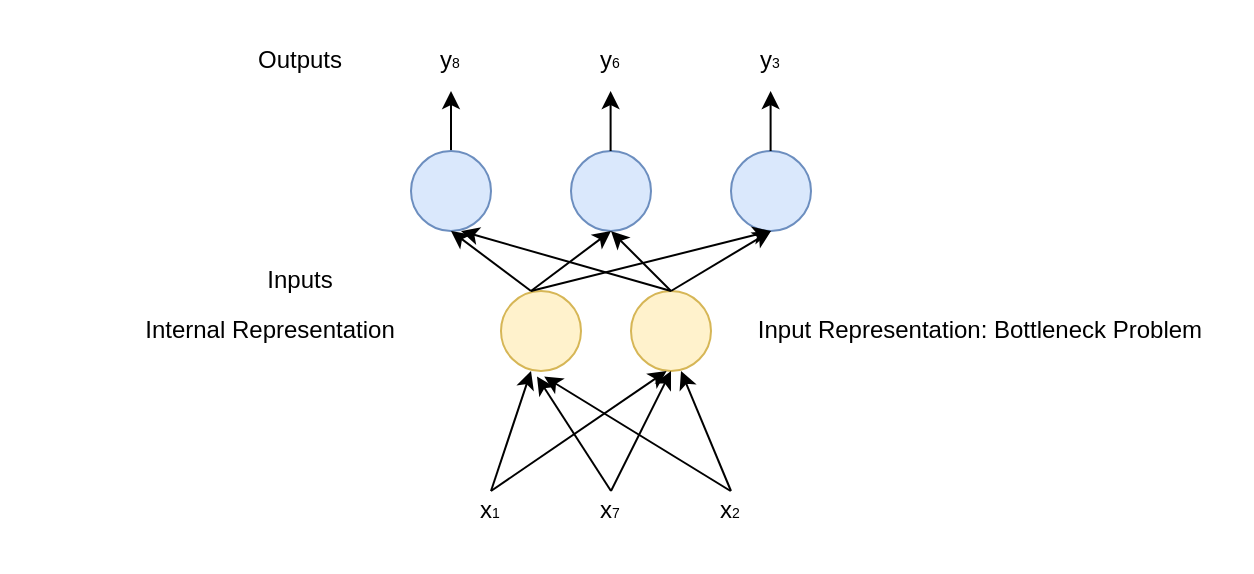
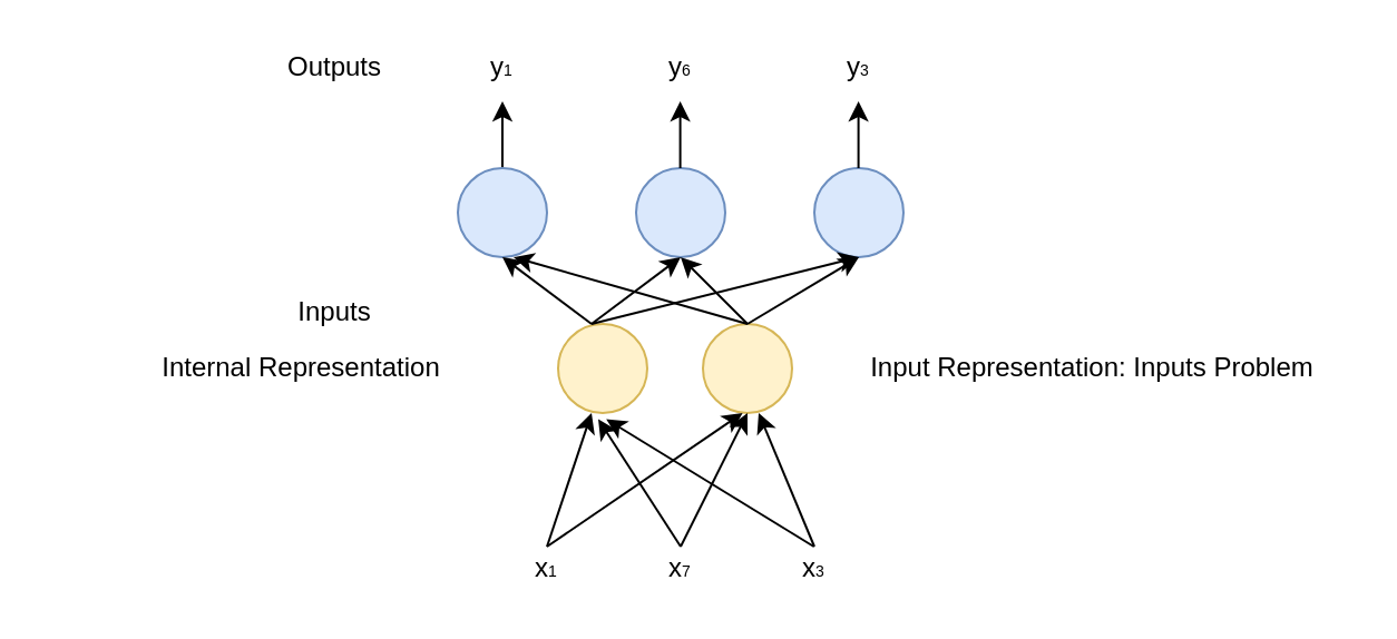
  <mxCell id="0" />
  <mxCell id="1" parent="0" />
  <mxCell id="2" value="x&lt;font style=&quot;font-size: 7px&quot;&gt;1&lt;/font&gt;" style="text;html=1;strokeColor=none;fillColor=none;align=center;verticalAlign=middle;whiteSpace=wrap;rounded=0;" parent="1" vertex="1"><mxGeometry x="225" y="245" width="40" height="20" as="geometry" /></mxCell>
  <mxCell id="3" value="x&lt;font style=&quot;font-size: 7px&quot;&gt;7&lt;/font&gt;" style="text;html=1;strokeColor=none;fillColor=none;align=center;verticalAlign=middle;whiteSpace=wrap;rounded=0;" parent="1" vertex="1"><mxGeometry x="285" y="245" width="40" height="20" as="geometry" /></mxCell>
- <mxCell id="4" value="x&lt;font style=&quot;font-size: 7px&quot;&gt;2&lt;/font&gt;" style="text;html=1;strokeColor=none;fillColor=none;align=center;verticalAlign=middle;whiteSpace=wrap;rounded=0;" parent="1" vertex="1"><mxGeometry x="345" y="245" width="40" height="20" as="geometry" /></mxCell>
+ <mxCell id="4" value="x&lt;font style=&quot;font-size: 7px&quot;&gt;3&lt;/font&gt;" style="text;html=1;strokeColor=none;fillColor=none;align=center;verticalAlign=middle;whiteSpace=wrap;rounded=0;" parent="1" vertex="1"><mxGeometry x="345" y="245" width="40" height="20" as="geometry" /></mxCell>
  <mxCell id="5" value="Inputs" style="text;html=1;strokeColor=none;fillColor=none;align=center;verticalAlign=middle;whiteSpace=wrap;rounded=0;" parent="1" vertex="1"><mxGeometry x="130" y="130" width="40" height="20" as="geometry" /></mxCell>
  <mxCell id="6" value="" style="endArrow=classic;html=1;entryX=0.375;entryY=1;entryDx=0;entryDy=0;entryPerimeter=0;" parent="1" target="9" edge="1"><mxGeometry width="50" height="50" relative="1" as="geometry"><mxPoint x="245" y="245" as="sourcePoint" /><mxPoint x="295" y="185" as="targetPoint" /></mxGeometry></mxCell>
  <mxCell id="7" value="" style="endArrow=classic;html=1;entryX=0.45;entryY=1.07;entryDx=0;entryDy=0;entryPerimeter=0;" parent="1" target="9" edge="1"><mxGeometry width="50" height="50" relative="1" as="geometry"><mxPoint x="305" y="245" as="sourcePoint" /><mxPoint x="305" y="185" as="targetPoint" /></mxGeometry></mxCell>
  <mxCell id="8" value="" style="endArrow=classic;html=1;entryX=0.54;entryY=1.07;entryDx=0;entryDy=0;entryPerimeter=0;" parent="1" target="9" edge="1"><mxGeometry width="50" height="50" relative="1" as="geometry"><mxPoint x="364.8" y="245" as="sourcePoint" /><mxPoint x="315" y="185" as="targetPoint" /></mxGeometry></mxCell>
  <mxCell id="9" value="" style="ellipse;whiteSpace=wrap;html=1;aspect=fixed;fillColor=#fff2cc;strokeColor=#d6b656;" parent="1" vertex="1"><mxGeometry x="250" y="145" width="40" height="40" as="geometry" /></mxCell>
  <mxCell id="10" value="" style="ellipse;whiteSpace=wrap;html=1;aspect=fixed;fillColor=#fff2cc;strokeColor=#d6b656;" parent="1" vertex="1"><mxGeometry x="315" y="145" width="40" height="40" as="geometry" /></mxCell>
  <mxCell id="11" value="" style="endArrow=classic;html=1;entryX=0.445;entryY=1;entryDx=0;entryDy=0;entryPerimeter=0;" parent="1" target="10" edge="1"><mxGeometry width="50" height="50" relative="1" as="geometry"><mxPoint x="245" y="245" as="sourcePoint" /><mxPoint x="315" y="185" as="targetPoint" /></mxGeometry></mxCell>
  <mxCell id="12" value="" style="endArrow=classic;html=1;" parent="1" edge="1"><mxGeometry width="50" height="50" relative="1" as="geometry"><mxPoint x="305" y="245" as="sourcePoint" /><mxPoint x="335" y="185" as="targetPoint" /></mxGeometry></mxCell>
  <mxCell id="13" value="" style="endArrow=classic;html=1;" parent="1" edge="1"><mxGeometry width="50" height="50" relative="1" as="geometry"><mxPoint x="365" y="245" as="sourcePoint" /><mxPoint x="340" y="185" as="targetPoint" /></mxGeometry></mxCell>
  <mxCell id="14" value="" style="edgeStyle=orthogonalEdgeStyle;rounded=0;orthogonalLoop=1;jettySize=auto;html=1;" parent="1" source="15" edge="1"><mxGeometry relative="1" as="geometry"><mxPoint x="225" y="45" as="targetPoint" /></mxGeometry></mxCell>
  <mxCell id="15" value="" style="ellipse;whiteSpace=wrap;html=1;aspect=fixed;fillColor=#dae8fc;strokeColor=#6c8ebf;" parent="1" vertex="1"><mxGeometry x="205" y="75" width="40" height="40" as="geometry" /></mxCell>
  <mxCell id="16" value="" style="ellipse;whiteSpace=wrap;html=1;aspect=fixed;fillColor=#dae8fc;strokeColor=#6c8ebf;" parent="1" vertex="1"><mxGeometry x="285" y="75" width="40" height="40" as="geometry" /></mxCell>
  <mxCell id="17" value="" style="ellipse;whiteSpace=wrap;html=1;aspect=fixed;fillColor=#dae8fc;strokeColor=#6c8ebf;" parent="1" vertex="1"><mxGeometry x="365" y="75" width="40" height="40" as="geometry" /></mxCell>
  <mxCell id="18" value="" style="endArrow=classic;html=1;entryX=0.5;entryY=1;entryDx=0;entryDy=0;" parent="1" target="15" edge="1"><mxGeometry width="50" height="50" relative="1" as="geometry"><mxPoint x="265" y="145" as="sourcePoint" /><mxPoint x="315" y="95" as="targetPoint" /></mxGeometry></mxCell>
  <mxCell id="19" value="" style="endArrow=classic;html=1;entryX=0.5;entryY=1;entryDx=0;entryDy=0;" parent="1" target="16" edge="1"><mxGeometry width="50" height="50" relative="1" as="geometry"><mxPoint x="265" y="145" as="sourcePoint" /><mxPoint x="295" y="115" as="targetPoint" /></mxGeometry></mxCell>
  <mxCell id="20" value="" style="endArrow=classic;html=1;entryX=0.5;entryY=1;entryDx=0;entryDy=0;" parent="1" target="17" edge="1"><mxGeometry width="50" height="50" relative="1" as="geometry"><mxPoint x="265" y="145" as="sourcePoint" /><mxPoint x="335" y="105" as="targetPoint" /></mxGeometry></mxCell>
  <mxCell id="21" value="" style="endArrow=classic;html=1;entryX=0.5;entryY=1;entryDx=0;entryDy=0;exitX=0.5;exitY=0;exitDx=0;exitDy=0;" parent="1" source="10" edge="1"><mxGeometry width="50" height="50" relative="1" as="geometry"><mxPoint x="345" y="145" as="sourcePoint" /><mxPoint x="305" y="115" as="targetPoint" /></mxGeometry></mxCell>
  <mxCell id="22" value="" style="endArrow=classic;html=1;entryX=0.5;entryY=1;entryDx=0;entryDy=0;" parent="1" target="17" edge="1"><mxGeometry width="50" height="50" relative="1" as="geometry"><mxPoint x="335" y="145" as="sourcePoint" /><mxPoint x="375" y="115" as="targetPoint" /></mxGeometry></mxCell>
  <mxCell id="23" value="" style="endArrow=classic;html=1;" parent="1" edge="1"><mxGeometry width="50" height="50" relative="1" as="geometry"><mxPoint x="335" y="145" as="sourcePoint" /><mxPoint x="230" y="115" as="targetPoint" /></mxGeometry></mxCell>
  <mxCell id="24" value="" style="endArrow=classic;html=1;" parent="1" edge="1"><mxGeometry width="50" height="50" relative="1" as="geometry"><mxPoint x="304.8" y="75" as="sourcePoint" /><mxPoint x="304.8" y="45" as="targetPoint" /></mxGeometry></mxCell>
  <mxCell id="25" value="" style="endArrow=classic;html=1;" parent="1" edge="1"><mxGeometry width="50" height="50" relative="1" as="geometry"><mxPoint x="384.8" y="75" as="sourcePoint" /><mxPoint x="384.8" y="45" as="targetPoint" /></mxGeometry></mxCell>
- <mxCell id="26" value="Input Representation: Bottleneck Problem" style="text;html=1;strokeColor=none;fillColor=none;align=center;verticalAlign=middle;whiteSpace=wrap;rounded=0;" parent="1" vertex="1"><mxGeometry x="375" y="160" width="230" height="10" as="geometry" /></mxCell>
+ <mxCell id="26" value="Input Representation: Inputs Problem" style="text;html=1;strokeColor=none;fillColor=none;align=center;verticalAlign=middle;whiteSpace=wrap;rounded=0;" parent="1" vertex="1"><mxGeometry x="375" y="160" width="230" height="10" as="geometry" /></mxCell>
  <mxCell id="27" value="Internal Representation" style="text;html=1;strokeColor=none;fillColor=none;align=center;verticalAlign=middle;whiteSpace=wrap;rounded=0;" parent="1" vertex="1"><mxGeometry x="20" y="160" width="230" height="10" as="geometry" /></mxCell>
  <mxCell id="28" value="Outputs" style="text;html=1;strokeColor=none;fillColor=none;align=center;verticalAlign=middle;whiteSpace=wrap;rounded=0;" parent="1" vertex="1"><mxGeometry x="35" y="25" width="230" height="10" as="geometry" /></mxCell>
- <mxCell id="29" value="y&lt;font style=&quot;font-size: 7px&quot;&gt;8&lt;/font&gt;" style="text;html=1;strokeColor=none;fillColor=none;align=center;verticalAlign=middle;whiteSpace=wrap;rounded=0;" parent="1" vertex="1"><mxGeometry x="205" y="20" width="40" height="20" as="geometry" /></mxCell>
+ <mxCell id="29" value="y&lt;font style=&quot;font-size: 7px&quot;&gt;1&lt;/font&gt;" style="text;html=1;strokeColor=none;fillColor=none;align=center;verticalAlign=middle;whiteSpace=wrap;rounded=0;" parent="1" vertex="1"><mxGeometry x="205" y="20" width="40" height="20" as="geometry" /></mxCell>
  <mxCell id="30" value="y&lt;font style=&quot;font-size: 7px&quot;&gt;6&lt;/font&gt;" style="text;html=1;strokeColor=none;fillColor=none;align=center;verticalAlign=middle;whiteSpace=wrap;rounded=0;" parent="1" vertex="1"><mxGeometry x="285" y="20" width="40" height="20" as="geometry" /></mxCell>
  <mxCell id="31" value="y&lt;font style=&quot;font-size: 7px&quot;&gt;3&lt;/font&gt;" style="text;html=1;strokeColor=none;fillColor=none;align=center;verticalAlign=middle;whiteSpace=wrap;rounded=0;" parent="1" vertex="1"><mxGeometry x="365" y="20" width="40" height="20" as="geometry" /></mxCell>
